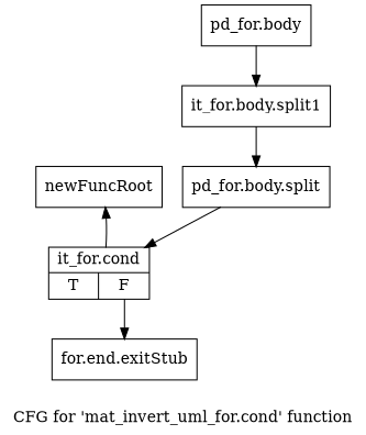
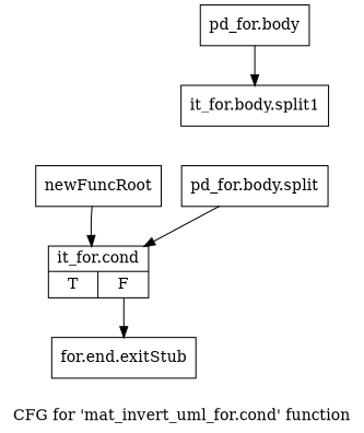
  digraph {
    fontname="DejaVu Serif"
    label="CFG for 'mat_invert_uml_for.cond' function"
    node [fontname="DejaVu Serif" shape=record]
    edge [fontname="DejaVu Serif"]
    n1 [label="{newFuncRoot}"]
    n2 [label="{it_for.cond|{<s0>T|<s1>F}}"]
    n3 [label="{for.end.exitStub}"]
    n4 [label="{pd_for.body}"]
    n5 [label="{it_for.body.split1}"]
    n6 [label="{pd_for.body.split}"]
-   n2 -> n1
+   n1 -> n2
    n2 -> n3 [tailport=s1]
    n4 -> n5
-   n5 -> n6
    n6 -> n2
  }
